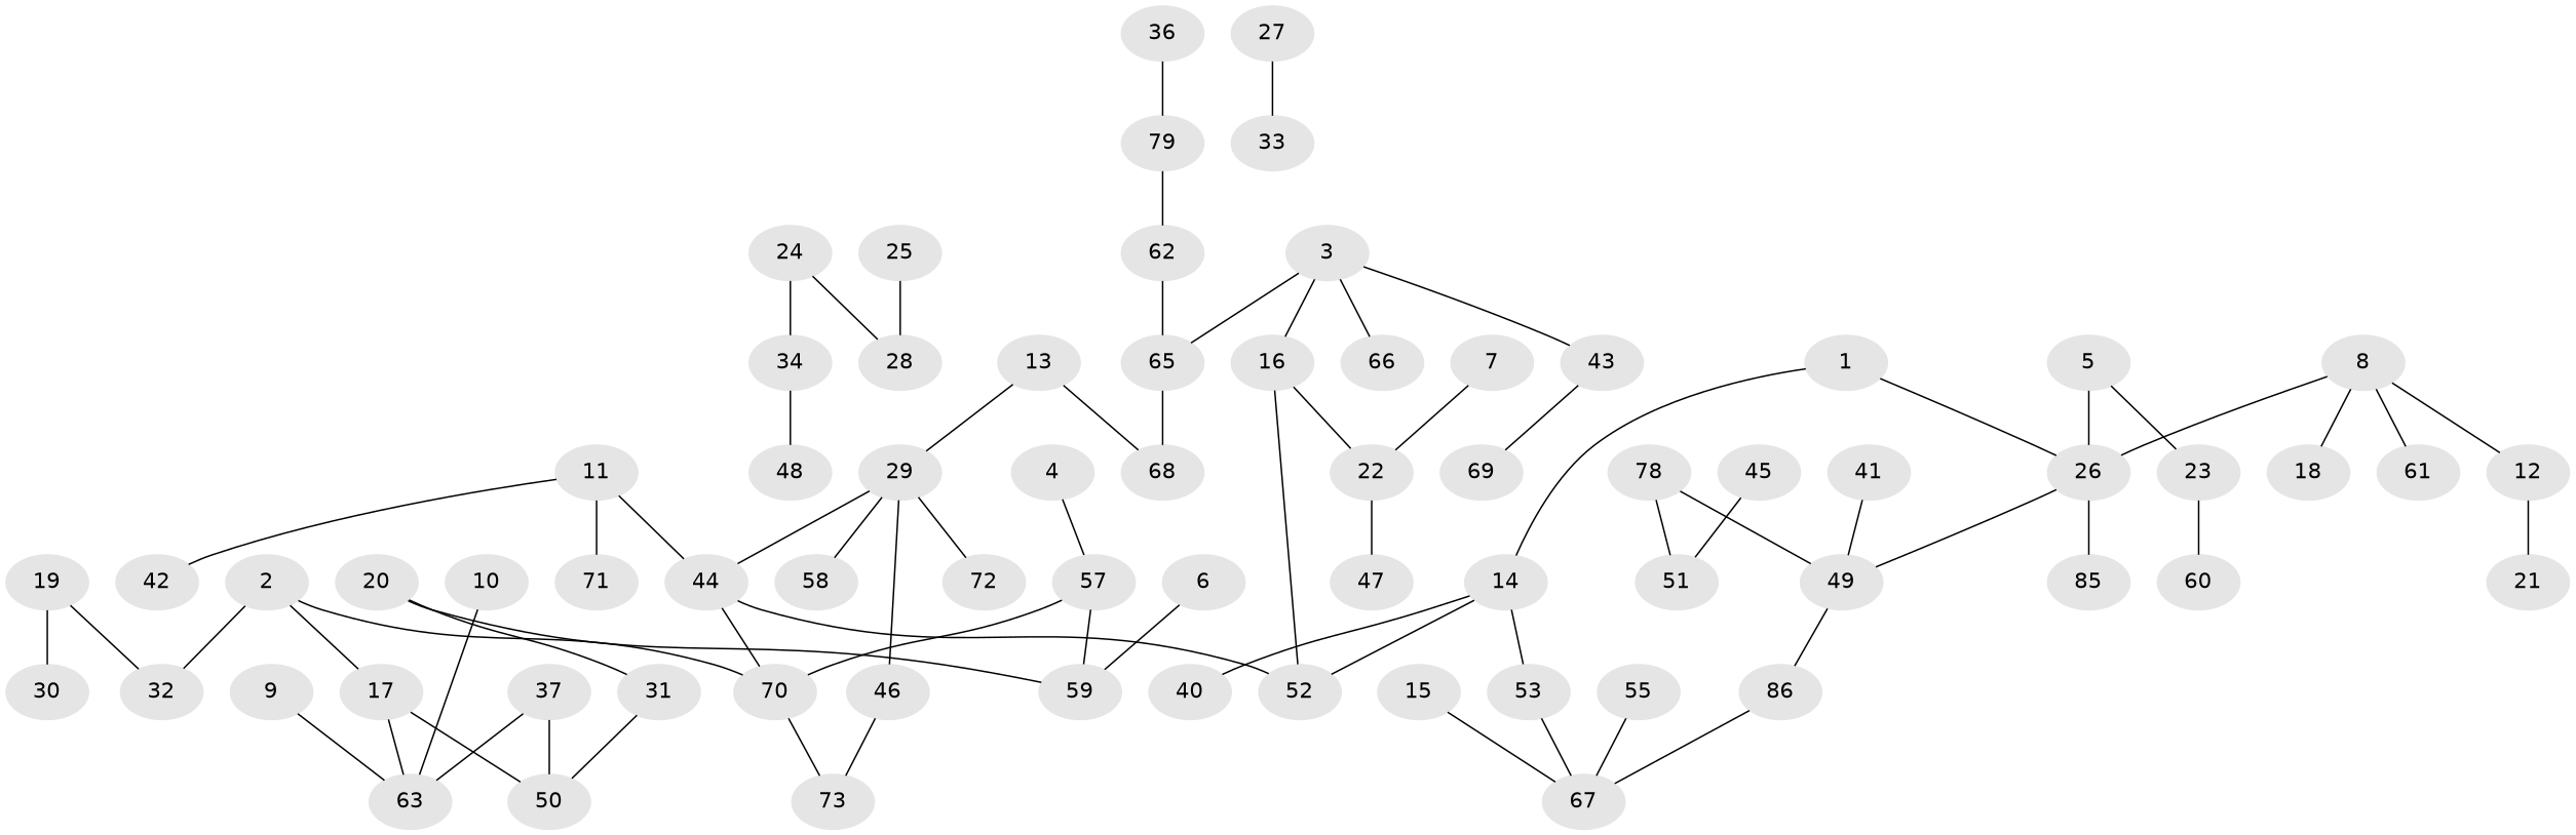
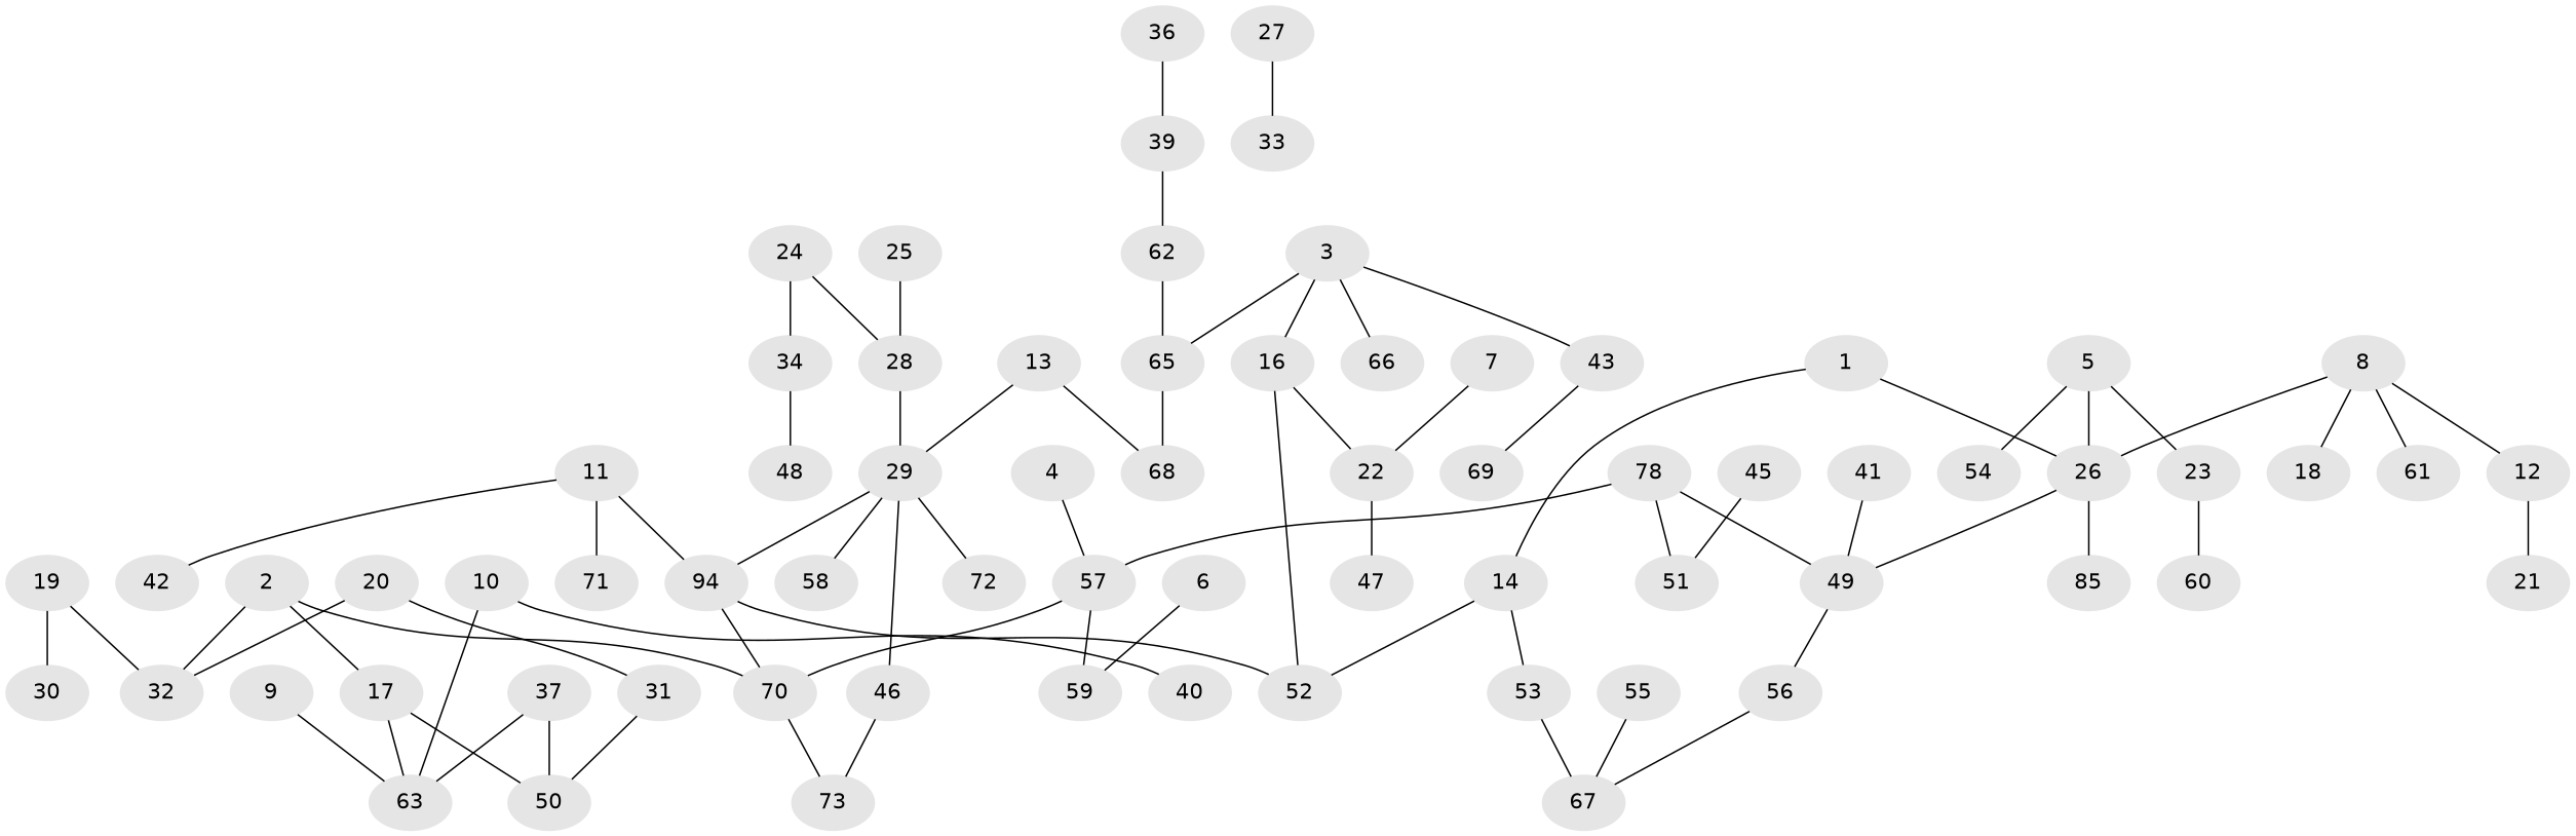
  graph {
    fontname="DejaVu Sans"
    node [color=gray90 fontname="DejaVu Sans" style=filled]
    edge [fontname="DejaVu Sans" weight=1.0]
    1
    14
    26
    40
    52
    53
    n7 [label=85]
    49
    2
    17
    32
    70
    63
    50
    73
    3
    16
    43
    65
    66
    22
    69
    68
    4
    57
    59
    5
    23
+   54
    60
    6
    7
    47
    8
    12
    18
    61
    21
    9
    10
    11
    42
-   44
+   44 [label=94]
    71
    13
    29
    46
    58
    72
    67
-   15
    19
    30
    20
    31
    24
    28
    34
    48
    25
-   56 [label=86]
+   56
    27
    33
    62
    36
-   39 [label=79]
+   39
    37
    n68 [label=78]
    51
    41
    45
    55
    1 -- 14
    1 -- 26
-   14 -- 40
+   10 -- 40
    14 -- 52
    14 -- 53
    26 -- n7
    26 -- 49
    53 -- 67
    49 -- 56
    2 -- 17
    2 -- 32
    2 -- 70
    17 -- 63
    17 -- 50
    70 -- 73
    3 -- 16
    3 -- 43
    3 -- 65
    3 -- 66
    16 -- 52
    16 -- 22
    43 -- 69
    65 -- 68
    22 -- 47
    4 -- 57
    57 -- 70
    57 -- 59
    5 -- 26
    5 -- 23
+   5 -- 54
    23 -- 60
    6 -- 59
    7 -- 22
    8 -- 26
    8 -- 12
    8 -- 18
    8 -- 61
    12 -- 21
    9 -- 63
    10 -- 63
    11 -- 42
    11 -- 44
    11 -- 71
    44 -- 52
    44 -- 70
    13 -- 68
    13 -- 29
    29 -- 44
    29 -- 46
    29 -- 58
    29 -- 72
    46 -- 73
-   15 -- 67
    19 -- 32
    19 -- 30
-   20 -- 59
+   20 -- 32
    20 -- 31
    31 -- 50
    24 -- 28
    24 -- 34
+   28 -- 29
    34 -- 48
    25 -- 28
    56 -- 67
    27 -- 33
    62 -- 65
    36 -- 39
    39 -- 62
    37 -- 63
    37 -- 50
    n68 -- 49
+   n68 -- 57
    n68 -- 51
    41 -- 49
    45 -- 51
    55 -- 67
  }
